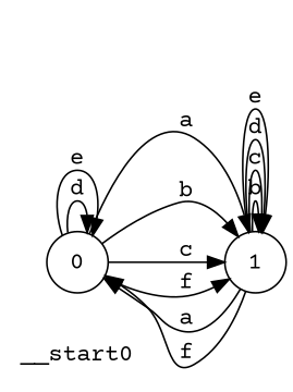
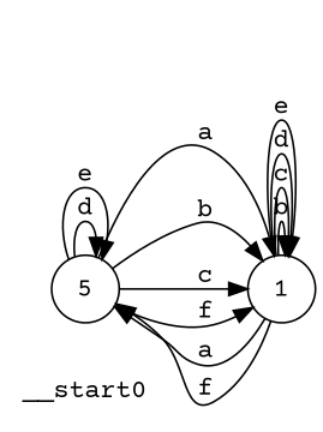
  digraph {
    rankdir=LR
    fontname="Courier Prime"
    node [shape=circle fontname="Courier Prime" color=black fillcolor=white style=filled]
    edge [fontname="Courier Prime"]
    __start0 [shape=none color="" fillcolor="" style=""]
-   n2 [label=0]
+   n2 [label=5]
    n3 [label=1]
    n2 -> n2 [label=d]
    n2 -> n2 [label=e]
    n2 -> n3 [label=a]
    n2 -> n3 [label=b]
    n2 -> n3 [label=c]
    n2 -> n3 [label=f]
    n3 -> n2 [label=a]
    n3 -> n2 [label=f]
    n3 -> n3 [label=b]
    n3 -> n3 [label=c]
    n3 -> n3 [label=d]
    n3 -> n3 [label=e]
  }
